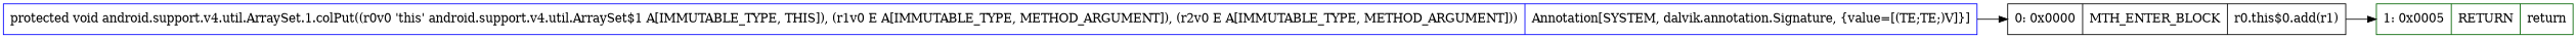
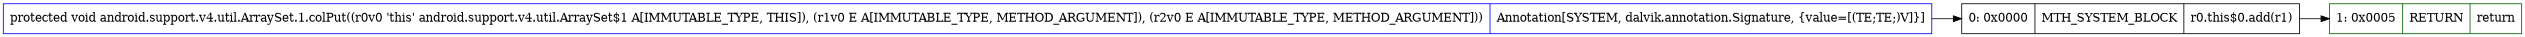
  digraph {
    rankdir=LR
    node [shape=record]
-   n1 [label="{0\:\ 0x0000|MTH_ENTER_BLOCK\l|r0.this$0.add(r1)\l}" color=black]
+   n1 [label="{0\:\ 0x0000|MTH_SYSTEM_BLOCK\l|r0.this$0.add(r1)\l}" color=black]
    n2 [label="{1\:\ 0x0005|RETURN\l|return\l}" color=darkgreen]
    n3 [label="{protected void android.support.v4.util.ArraySet.1.colPut((r0v0 'this' android.support.v4.util.ArraySet$1 A[IMMUTABLE_TYPE, THIS]), (r1v0 E A[IMMUTABLE_TYPE, METHOD_ARGUMENT]), (r2v0 E A[IMMUTABLE_TYPE, METHOD_ARGUMENT]))  | Annotation[SYSTEM, dalvik.annotation.Signature, \{value=[(TE;TE;)V]\}]\l}" color=blue]
    n1 -> n2
    n3 -> n1
  }
